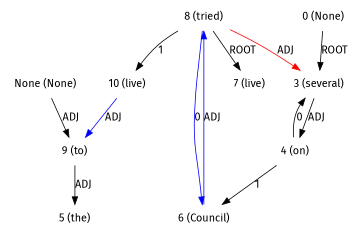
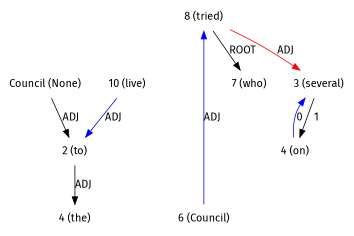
  digraph {
    fontname="Fira Sans"
    node [fontname="Fira Sans" shape=plaintext]
    edge [dir=forward fontname="Fira Sans"]
-   n1 [label="None (None)"]
-   n2 [label="9 (to)"]
-   n3 [label="5 (the)"]
-   n4 [label="0 (None)"]
+   n1 [label="Council (None)"]
+   n2 [label="2 (to)"]
+   n3 [label="4 (the)"]
    n5 [label="3 (several)"]
    n6 [label="4 (on)"]
    n7 [label="6 (Council)"]
    n8 [label="8 (tried)"]
-   n9 [label="7 (live)"]
+   n9 [label="7 (who)"]
    n10 [label="10 (live)"]
    n1 -> n2 [label=ADJ]
    n2 -> n3 [label=ADJ]
-   n4 -> n5 [label=ROOT]
-   n5 -> n6 [label=ADJ]
-   n6 -> n5 [color=black label=0]
-   n6 -> n7 [label=1]
+   n5 -> n6 [label=1]
+   n6 -> n5 [color=blue label=0]
    n7 -> n8 [color=blue label=ADJ]
    n8 -> n5 [color=red label=ADJ]
-   n8 -> n7 [color=blue label=0]
    n8 -> n9 [label=ROOT]
-   n8 -> n10 [label=1]
    n10 -> n2 [color=blue label=ADJ]
  }
